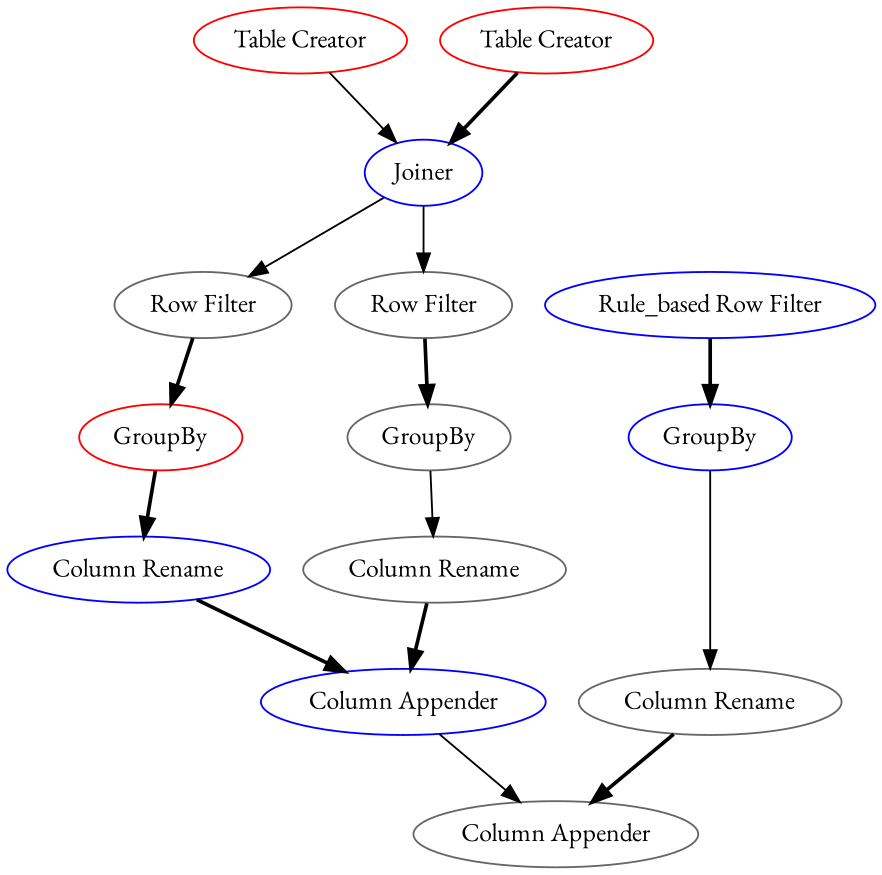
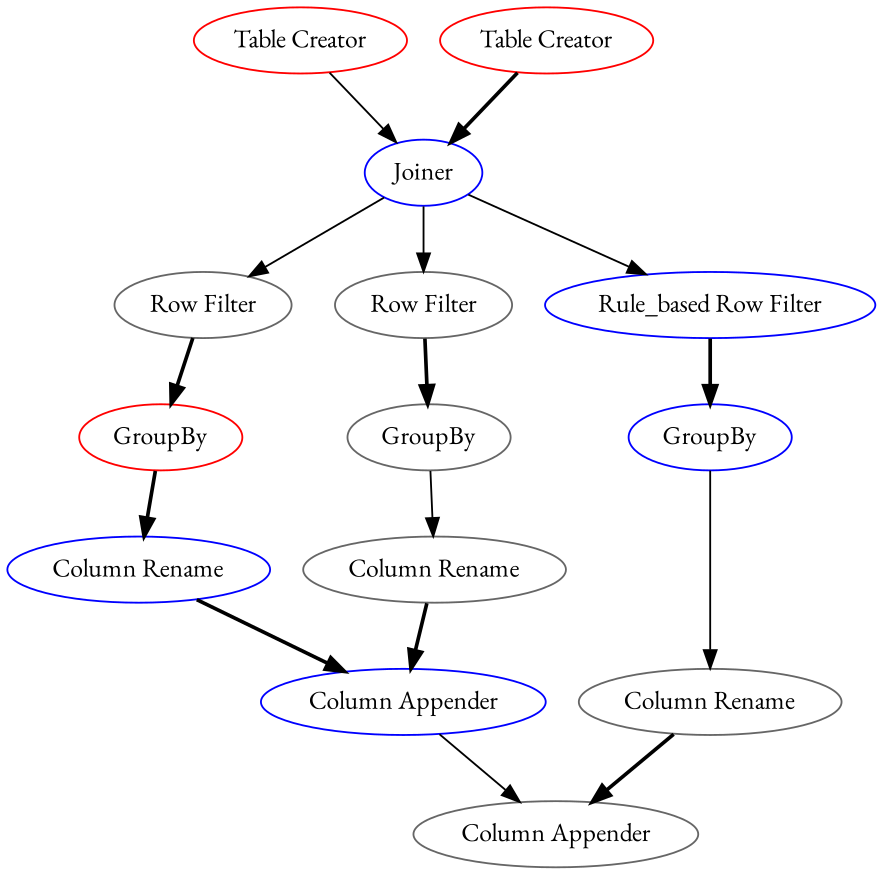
  digraph {
    rankdir=TB
    fontname="EB Garamond"
    node [color=gray40 fontname="EB Garamond"]
    edge [style=bold fontname="EB Garamond"]
    n1 [label="Column Rename"]
    n2 [label="Column Appender" color=blue]
    n3 [label="Column Appender"]
    n4 [label=Joiner color=blue]
    n5 [label="Row Filter"]
    n6 [label="Row Filter"]
    n7 [label="Rule_based Row Filter" color=blue]
    n8 [label=GroupBy color=red]
    n9 [label="Table Creator" color=red]
    n10 [label="Column Rename"]
    n11 [label="Column Rename" color=blue]
    n12 [label=GroupBy]
    n13 [label=GroupBy color=blue]
    n14 [label="Table Creator" color=red]
    n1 -> n2
    n2 -> n3 [style=solid]
    n4 -> n5 [style=solid]
    n4 -> n6 [style=solid]
+   n4 -> n7 [style=solid]
    n5 -> n8
    n6 -> n12
    n7 -> n13
    n8 -> n11
    n9 -> n4 [style=solid]
    n10 -> n3
    n11 -> n2
    n12 -> n1 [style=solid]
    n13 -> n10 [style=solid]
    n14 -> n4
  }
